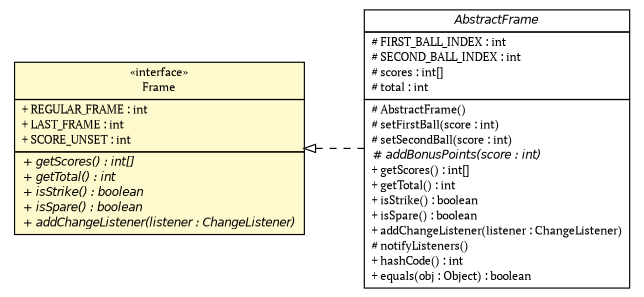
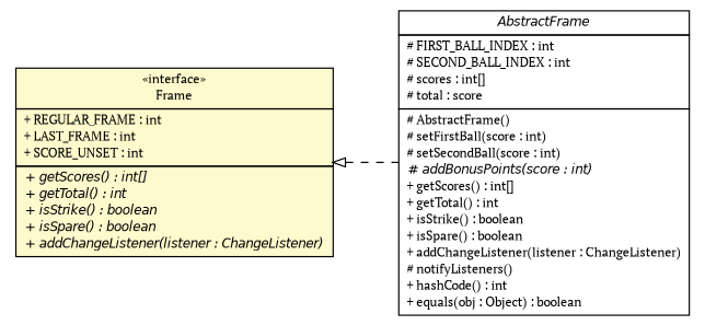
  digraph {
    nodesep=0.25
    ranksep=0.5
    rankdir=LR
    fontname="PT Serif"
    node [fontcolor=black fontname="PT Serif" fontsize=10.0 shape=plaintext]
    n1 [label=<<table title="thmuggleton.model.Frame" border="0" cellborder="1" cellspacing="0" cellpadding="2" port="p" bgcolor="lemonChiffon" href="./Frame.html"> 		<tr><td><table border="0" cellspacing="0" cellpadding="1"> <tr><td align="center" balign="center"> &#171;interface&#187; </td></tr> <tr><td align="center" balign="center"> Frame </td></tr> 		</table></td></tr> 		<tr><td><table border="0" cellspacing="0" cellpadding="1"> <tr><td align="left" balign="left"> + REGULAR_FRAME : int </td></tr> <tr><td align="left" balign="left"> + LAST_FRAME : int </td></tr> <tr><td align="left" balign="left"> + SCORE_UNSET : int </td></tr> 		</table></td></tr> 		<tr><td><table border="0" cellspacing="0" cellpadding="1"> <tr><td align="left" balign="left"><font face="Helvetica-Oblique" point-size="10.0"> + getScores() : int[] </font></td></tr> <tr><td align="left" balign="left"><font face="Helvetica-Oblique" point-size="10.0"> + getTotal() : int </font></td></tr> <tr><td align="left" balign="left"><font face="Helvetica-Oblique" point-size="10.0"> + isStrike() : boolean </font></td></tr> <tr><td align="left" balign="left"><font face="Helvetica-Oblique" point-size="10.0"> + isSpare() : boolean </font></td></tr> <tr><td align="left" balign="left"><font face="Helvetica-Oblique" point-size="10.0"> + addChangeListener(listener : ChangeListener) </font></td></tr> 		</table></td></tr> 		</table>>]
-   n2 [label=<<table title="thmuggleton.model.impl.AbstractFrame" border="0" cellborder="1" cellspacing="0" cellpadding="2" port="p" href="./impl/AbstractFrame.html"> 		<tr><td><table border="0" cellspacing="0" cellpadding="1"> <tr><td align="center" balign="center"><font face="Helvetica-Oblique"> AbstractFrame </font></td></tr> 		</table></td></tr> 		<tr><td><table border="0" cellspacing="0" cellpadding="1"> <tr><td align="left" balign="left"> # FIRST_BALL_INDEX : int </td></tr> <tr><td align="left" balign="left"> # SECOND_BALL_INDEX : int </td></tr> <tr><td align="left" balign="left"> # scores : int[] </td></tr> <tr><td align="left" balign="left"> # total : int </td></tr> 		</table></td></tr> 		<tr><td><table border="0" cellspacing="0" cellpadding="1"> <tr><td align="left" balign="left"> # AbstractFrame() </td></tr> <tr><td align="left" balign="left"> # setFirstBall(score : int) </td></tr> <tr><td align="left" balign="left"> # setSecondBall(score : int) </td></tr> <tr><td align="left" balign="left"><font face="Helvetica-Oblique" point-size="10.0"> # addBonusPoints(score : int) </font></td></tr> <tr><td align="left" balign="left"> + getScores() : int[] </td></tr> <tr><td align="left" balign="left"> + getTotal() : int </td></tr> <tr><td align="left" balign="left"> + isStrike() : boolean </td></tr> <tr><td align="left" balign="left"> + isSpare() : boolean </td></tr> <tr><td align="left" balign="left"> + addChangeListener(listener : ChangeListener) </td></tr> <tr><td align="left" balign="left"> # notifyListeners() </td></tr> <tr><td align="left" balign="left"> + hashCode() : int </td></tr> <tr><td align="left" balign="left"> + equals(obj : Object) : boolean </td></tr> 		</table></td></tr> 		</table>>]
+   n2 [label=<<table title="thmuggleton.model.impl.AbstractFrame" border="0" cellborder="1" cellspacing="0" cellpadding="2" port="p" href="./impl/AbstractFrame.html"> 		<tr><td><table border="0" cellspacing="0" cellpadding="1"> <tr><td align="center" balign="center"><font face="Helvetica-Oblique"> AbstractFrame </font></td></tr> 		</table></td></tr> 		<tr><td><table border="0" cellspacing="0" cellpadding="1"> <tr><td align="left" balign="left"> # FIRST_BALL_INDEX : int </td></tr> <tr><td align="left" balign="left"> # SECOND_BALL_INDEX : int </td></tr> <tr><td align="left" balign="left"> # scores : int[] </td></tr> <tr><td align="left" balign="left"> # total : score </td></tr> 		</table></td></tr> 		<tr><td><table border="0" cellspacing="0" cellpadding="1"> <tr><td align="left" balign="left"> # AbstractFrame() </td></tr> <tr><td align="left" balign="left"> # setFirstBall(score : int) </td></tr> <tr><td align="left" balign="left"> # setSecondBall(score : int) </td></tr> <tr><td align="left" balign="left"><font face="Helvetica-Oblique" point-size="10.0"> # addBonusPoints(score : int) </font></td></tr> <tr><td align="left" balign="left"> + getScores() : int[] </td></tr> <tr><td align="left" balign="left"> + getTotal() : int </td></tr> <tr><td align="left" balign="left"> + isStrike() : boolean </td></tr> <tr><td align="left" balign="left"> + isSpare() : boolean </td></tr> <tr><td align="left" balign="left"> + addChangeListener(listener : ChangeListener) </td></tr> <tr><td align="left" balign="left"> # notifyListeners() </td></tr> <tr><td align="left" balign="left"> + hashCode() : int </td></tr> <tr><td align="left" balign="left"> + equals(obj : Object) : boolean </td></tr> 		</table></td></tr> 		</table>>]
    n1 -> n2 [arrowtail=empty dir=back fontname="PT Serif" fontsize=10 headport=p labelfontname=Helvetica labelfontsize=10 style=dashed tailport=p]
  }
